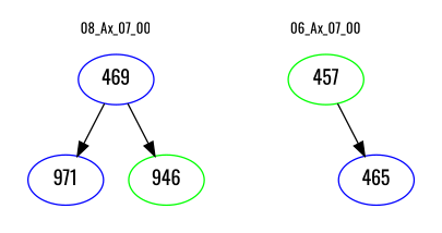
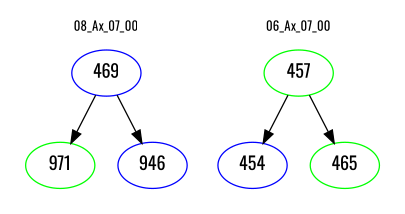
  digraph {
    fontname=Oswald
    node [color=blue fontname=Oswald]
    edge [color=black fontname=Oswald]
    n1 [label=469]
-   n2 [label=971]
-   n3 [color=green label=946]
+   n2 [color=green label=971]
+   n3 [label=946]
    n4 [color=green label=457]
-   n6 [label=465]
+   n5 [label=454]
+   n6 [color=green label=465]
    subgraph cluster_1 {
      color=white
      fontsize=10
      label="08_Ax_07_00"
      n1
      n2
      n3
    }
    subgraph cluster_2 {
      color=white
      fontsize=10
      label="06_Ax_07_00"
      n4
+     n5
      n6
    }
    n1 -> n2
    n1 -> n3
+   n4 -> n5
    n4 -> n6
  }
